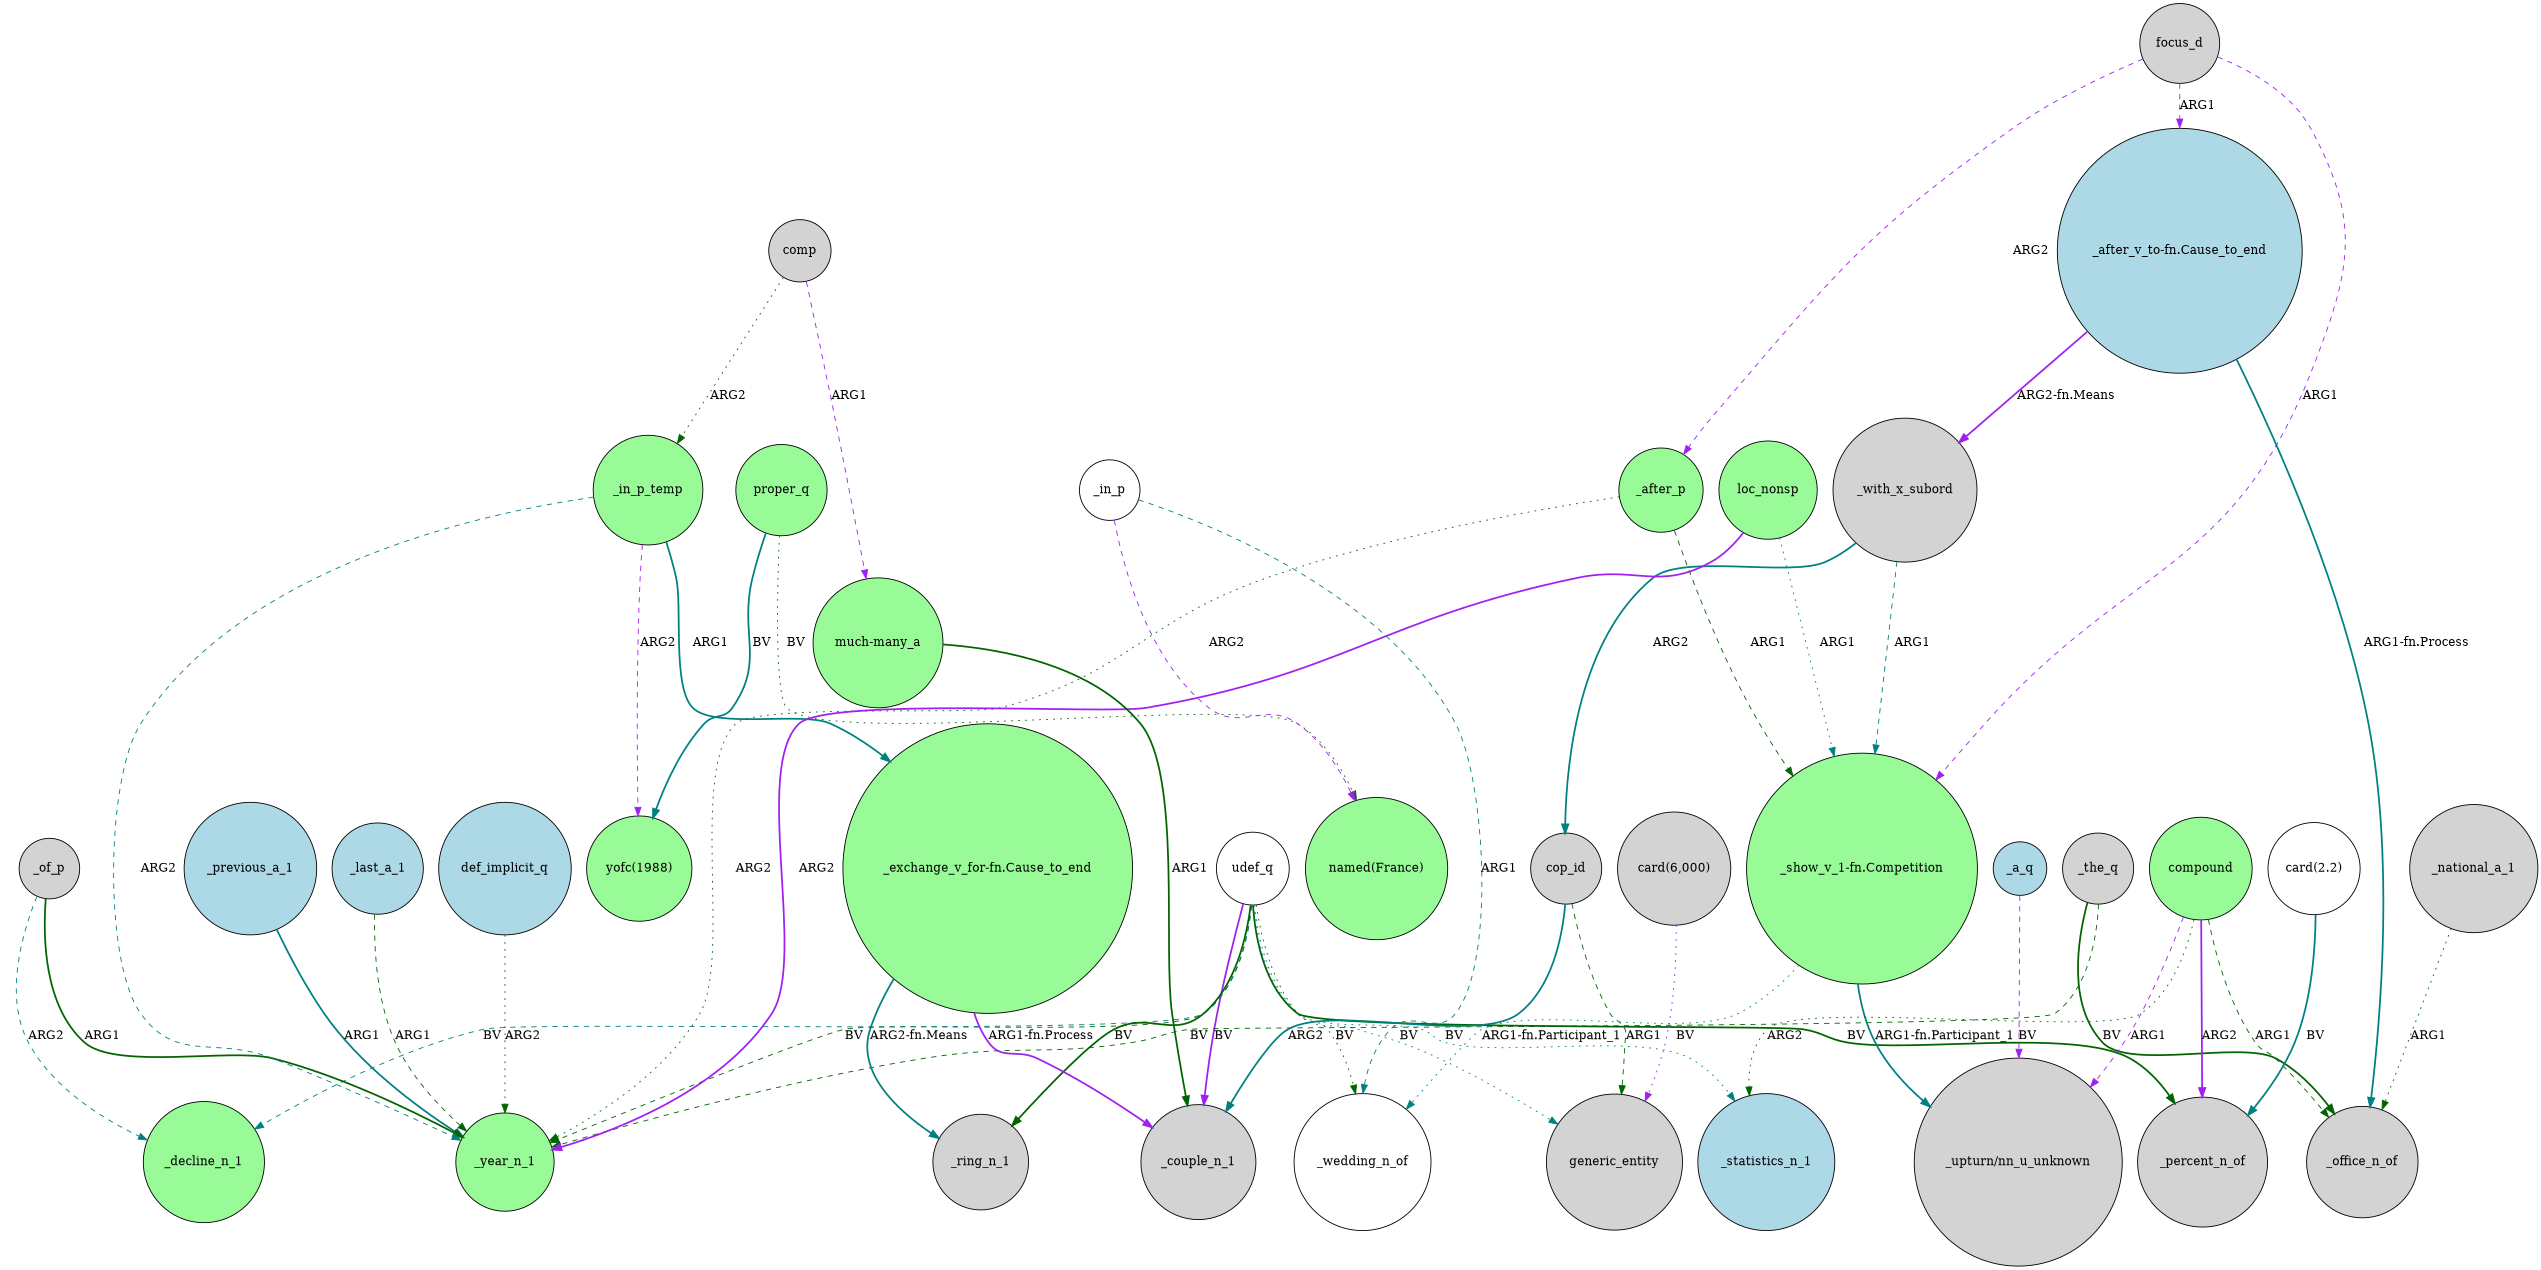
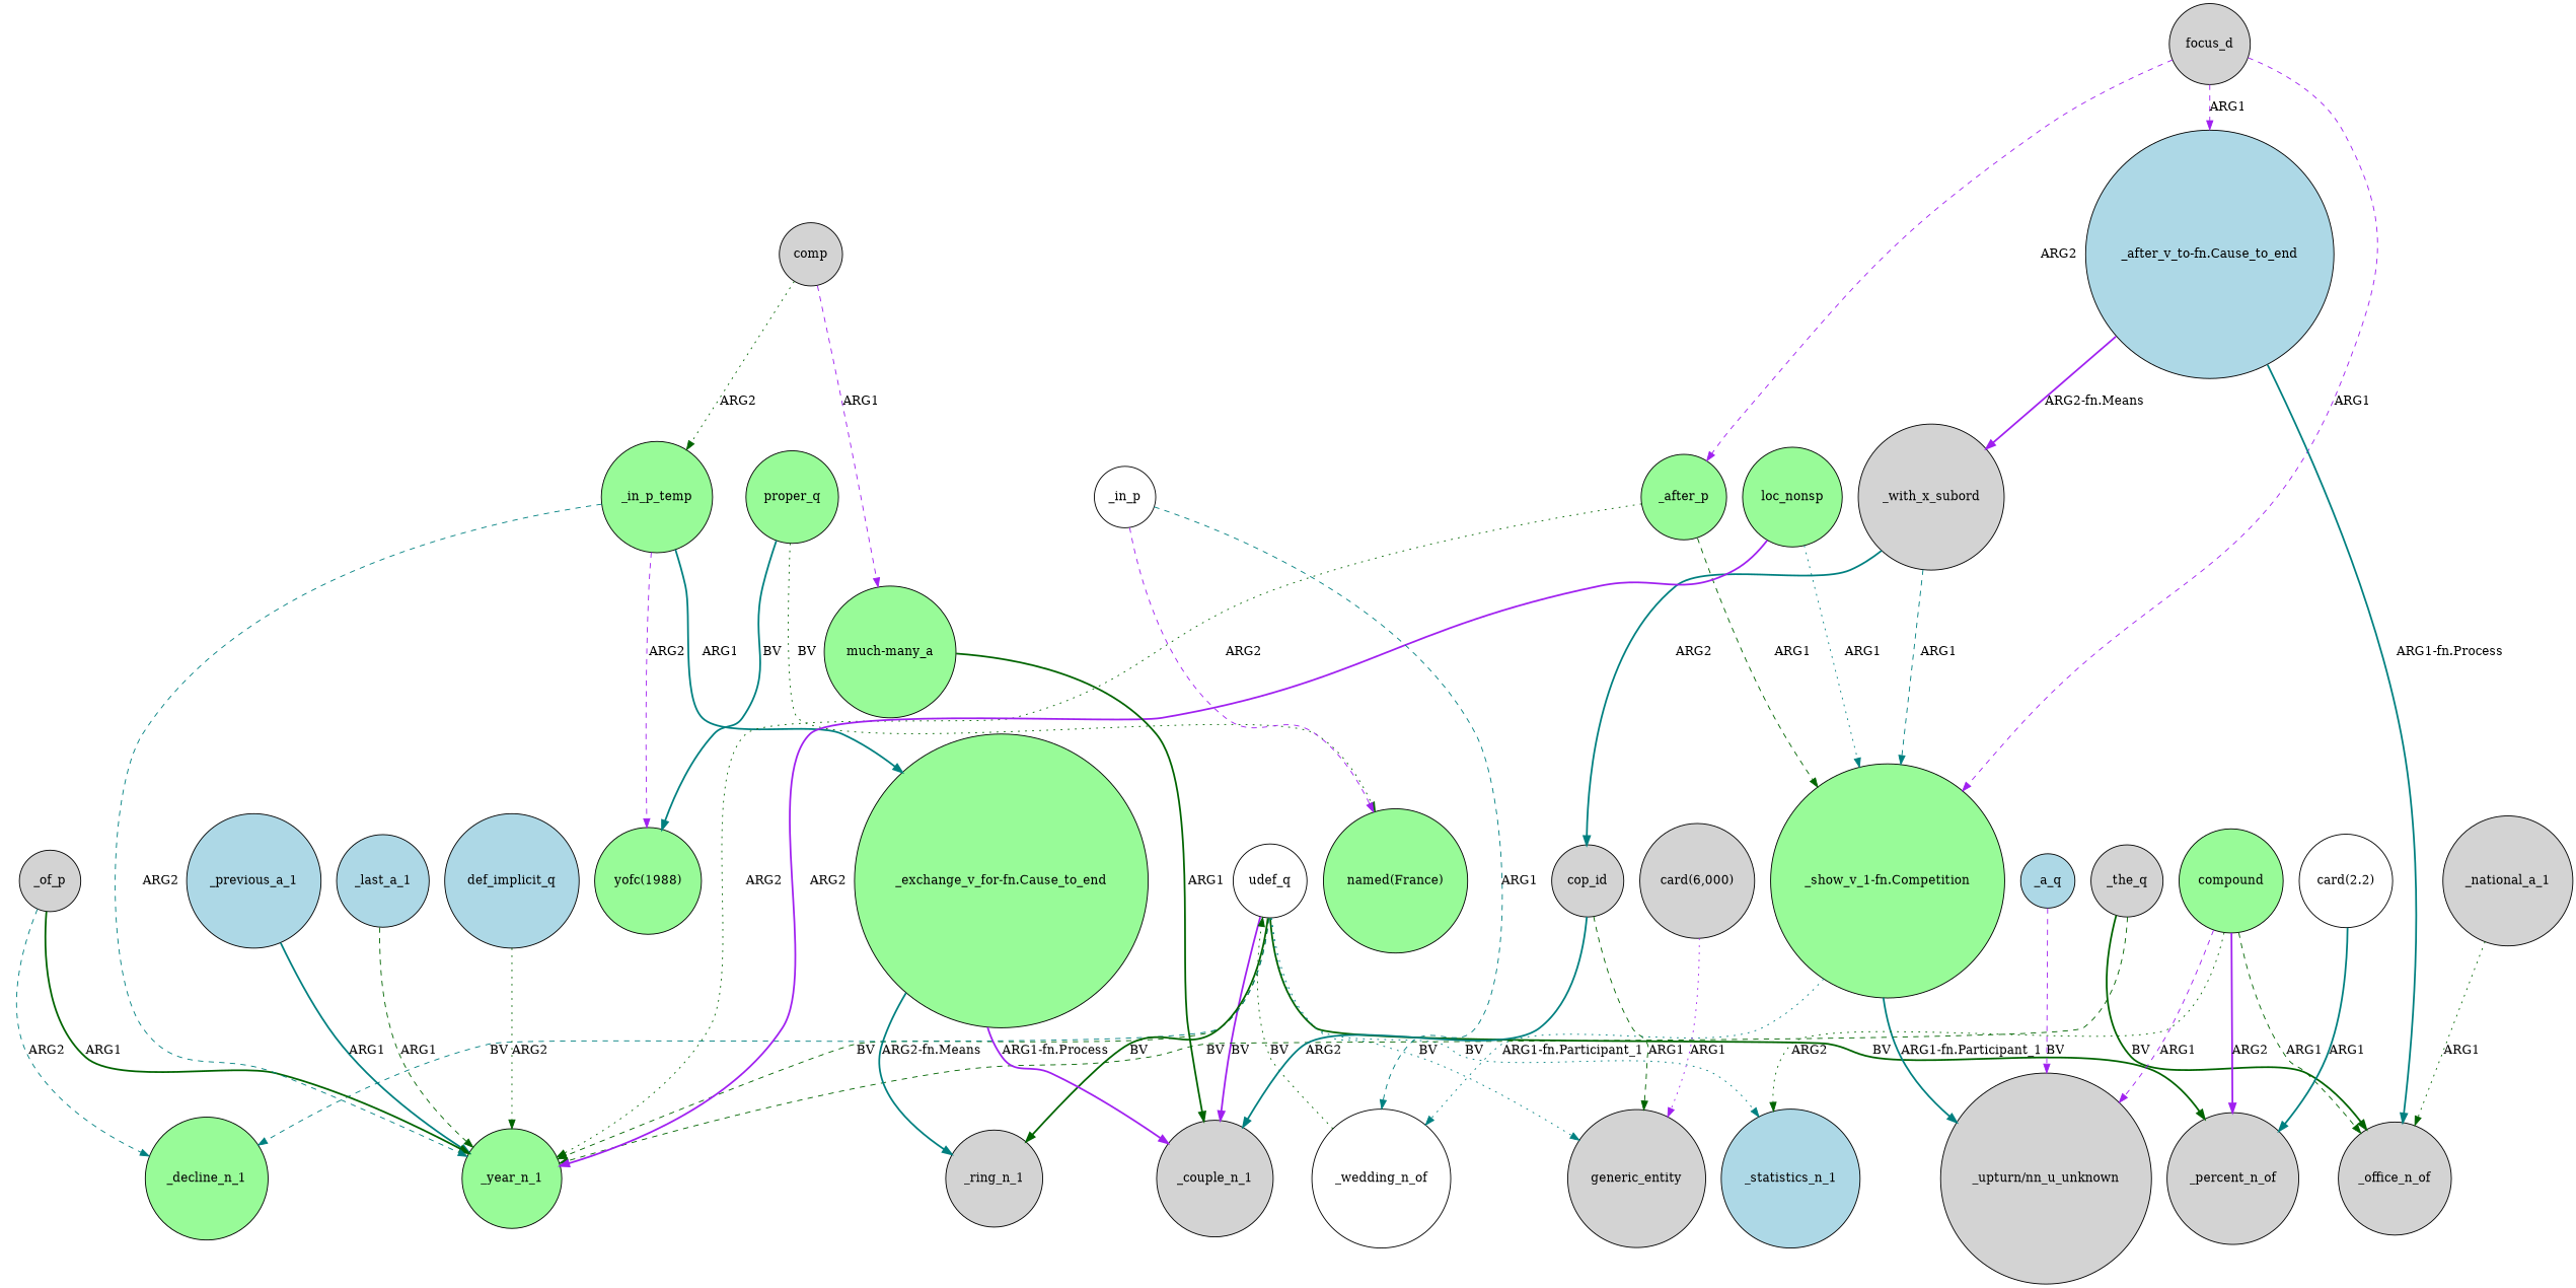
  digraph {
    node [fillcolor=lightgrey shape=circle style=filled]
    edge [color=teal style=bold]
    _previous_a_1 [fillcolor=lightblue]
    _year_n_1 [fillcolor=palegreen]
    udef_q [fillcolor=white]
    generic_entity
    _couple_n_1
    _percent_n_of
    _decline_n_1 [fillcolor=palegreen]
    _statistics_n_1 [fillcolor=lightblue]
    _ring_n_1
    _wedding_n_of [fillcolor=white]
    _of_p
    _the_q
    _office_n_of
    cop_id
    _in_p_temp [fillcolor=palegreen]
    "yofc(1988)" [fillcolor=palegreen]
    "_exchange_v_for-fn.Cause_to_end" [fillcolor=palegreen]
    _national_a_1
    _with_x_subord
    "_show_v_1-fn.Competition" [fillcolor=palegreen]
    "_upturn/nn_u_unknown"
    compound [fillcolor=palegreen]
    proper_q [fillcolor=palegreen]
    "named(France)" [fillcolor=palegreen]
    _last_a_1 [fillcolor=lightblue]
    _after_p [fillcolor=palegreen]
    "card(2.2)" [fillcolor=white]
    focus_d
    n29 [fillcolor=lightblue label="_after_v_to-fn.Cause_to_end"]
    loc_nonsp [fillcolor=palegreen]
    comp
    "much-many_a" [fillcolor=palegreen]
    def_implicit_q [fillcolor=lightblue]
    _in_p [fillcolor=white]
    "card(6,000)"
    _a_q [fillcolor=lightblue]
    _previous_a_1 -> _year_n_1 [label=ARG1]
    udef_q -> _year_n_1 [color=darkgreen label=BV style=dashed]
    udef_q -> generic_entity [label=BV style=dotted]
    udef_q -> _couple_n_1 [color=purple label=BV]
    udef_q -> _percent_n_of [color=darkgreen label=BV]
    udef_q -> _decline_n_1 [label=BV style=dashed]
    udef_q -> _statistics_n_1 [label=BV style=dotted]
    udef_q -> _ring_n_1 [color=darkgreen label=BV]
-   udef_q -> _wedding_n_of [color=darkgreen label=BV style=dotted]
+   _wedding_n_of -> udef_q [color=darkgreen label=BV style=dotted]
    _of_p -> _year_n_1 [color=darkgreen label=ARG1]
    _of_p -> _decline_n_1 [label=ARG2 style=dashed]
    _the_q -> _year_n_1 [color=darkgreen label=BV style=dashed]
    _the_q -> _office_n_of [color=darkgreen label=BV]
    cop_id -> generic_entity [color=darkgreen label=ARG1 style=dashed]
    cop_id -> _couple_n_1 [label=ARG2]
    _in_p_temp -> _year_n_1 [label=ARG2 style=dashed]
    _in_p_temp -> "yofc(1988)" [color=purple label=ARG2 style=dashed]
    _in_p_temp -> "_exchange_v_for-fn.Cause_to_end" [label=ARG1]
    "_exchange_v_for-fn.Cause_to_end" -> _couple_n_1 [color=purple label="ARG1-fn.Process"]
    "_exchange_v_for-fn.Cause_to_end" -> _ring_n_1 [label="ARG2-fn.Means"]
    _national_a_1 -> _office_n_of [color=darkgreen label=ARG1 style=dotted]
    _with_x_subord -> cop_id [label=ARG2]
    _with_x_subord -> "_show_v_1-fn.Competition" [label=ARG1 style=dashed]
    "_show_v_1-fn.Competition" -> _wedding_n_of [label="ARG1-fn.Participant_1" style=dotted]
    "_show_v_1-fn.Competition" -> "_upturn/nn_u_unknown" [label="ARG1-fn.Participant_1"]
    compound -> _percent_n_of [color=purple label=ARG2]
    compound -> _statistics_n_1 [color=darkgreen label=ARG2 style=dotted]
    compound -> _office_n_of [color=darkgreen label=ARG1 style=dashed]
    compound -> "_upturn/nn_u_unknown" [color=purple label=ARG1 style=dashed]
    proper_q -> "yofc(1988)" [label=BV]
    proper_q -> "named(France)" [color=darkgreen label=BV style=dotted]
    _last_a_1 -> _year_n_1 [color=darkgreen label=ARG1 style=dashed]
    _after_p -> _year_n_1 [color=darkgreen label=ARG2 style=dotted]
    _after_p -> "_show_v_1-fn.Competition" [color=darkgreen label=ARG1 style=dashed]
-   "card(2.2)" -> _percent_n_of [label=BV]
+   "card(2.2)" -> _percent_n_of [label=ARG1]
    focus_d -> "_show_v_1-fn.Competition" [color=purple label=ARG1 style=dashed]
    focus_d -> _after_p [color=purple label=ARG2 style=dashed]
    focus_d -> n29 [color=purple label=ARG1 style=dashed]
    n29 -> _office_n_of [label="ARG1-fn.Process"]
    n29 -> _with_x_subord [color=purple label="ARG2-fn.Means"]
    loc_nonsp -> _year_n_1 [color=purple label=ARG2]
    loc_nonsp -> "_show_v_1-fn.Competition" [label=ARG1 style=dotted]
    comp -> _in_p_temp [color=darkgreen label=ARG2 style=dotted]
    comp -> "much-many_a" [color=purple label=ARG1 style=dashed]
    "much-many_a" -> _couple_n_1 [color=darkgreen label=ARG1]
    def_implicit_q -> _year_n_1 [color=darkgreen label=ARG2 style=dotted]
    _in_p -> _wedding_n_of [label=ARG1 style=dashed]
    _in_p -> "named(France)" [color=purple label=ARG2 style=dashed]
-   "card(6,000)" -> generic_entity [color=purple label=BV style=dotted]
+   "card(6,000)" -> generic_entity [color=purple label=ARG1 style=dotted]
    _a_q -> "_upturn/nn_u_unknown" [color=purple label=BV style=dashed]
  }
